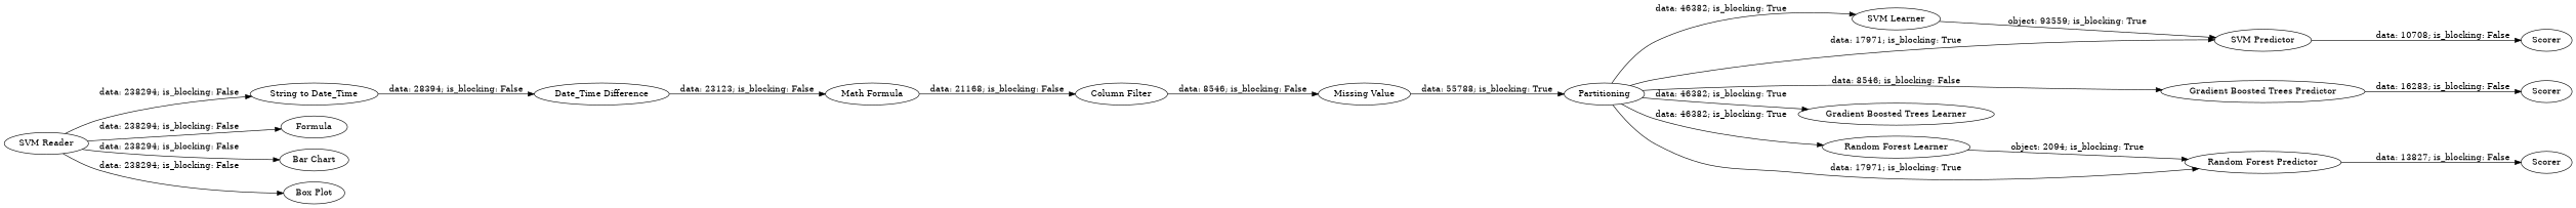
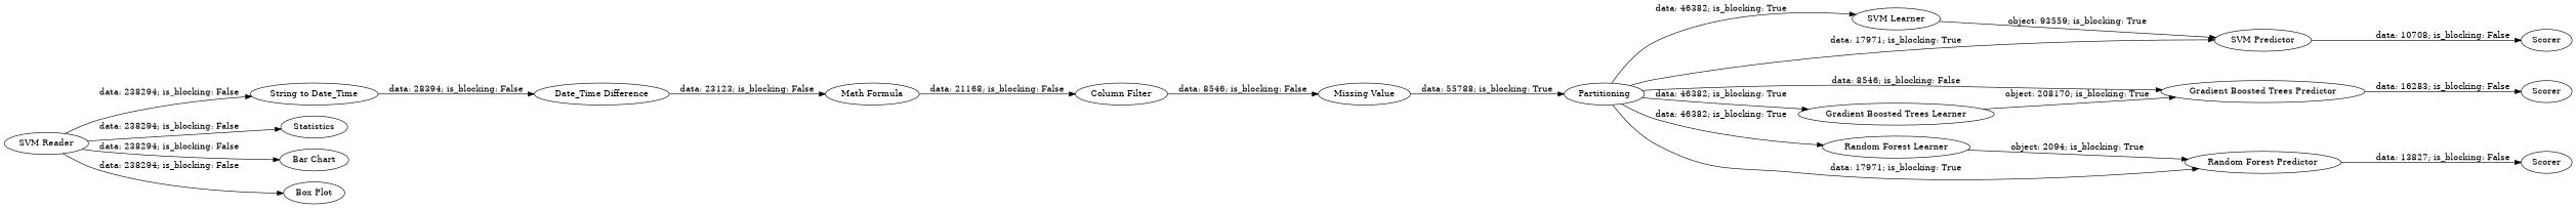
  digraph {
    rankdir=LR
    n1 [label="Math Formula"]
    n2 [label="Column Filter"]
    n3 [label="Missing Value"]
    n4 [label="Date_Time Difference"]
    n5 [label="String to Date_Time"]
    n6 [label="SVM Learner"]
    n7 [label="SVM Predictor"]
    n8 [label=Scorer]
    n9 [label=Scorer]
-   n10 [label=Formula]
+   n10 [label=Statistics]
    n11 [label="SVM Reader"]
    n12 [label="Bar Chart"]
    n13 [label="Box Plot"]
    n14 [label=Partitioning]
    n15 [label="Gradient Boosted Trees Predictor"]
    n16 [label="Random Forest Predictor"]
    n17 [label="Gradient Boosted Trees Learner"]
    n18 [label="Random Forest Learner"]
    n19 [label=Scorer]
    n1 -> n2 [label="data: 21168; is_blocking: False"]
    n2 -> n3 [label="data: 8546; is_blocking: False"]
    n3 -> n14 [label="data: 55788; is_blocking: True"]
    n4 -> n1 [label="data: 23123; is_blocking: False"]
    n5 -> n4 [label="data: 28394; is_blocking: False"]
    n6 -> n7 [label="object: 93559; is_blocking: True"]
    n7 -> n8 [label="data: 10708; is_blocking: False"]
    n11 -> n5 [label="data: 238294; is_blocking: False"]
    n11 -> n10 [label="data: 238294; is_blocking: False"]
    n11 -> n12 [label="data: 238294; is_blocking: False"]
    n11 -> n13 [label="data: 238294; is_blocking: False"]
    n14 -> n6 [label="data: 46382; is_blocking: True"]
    n14 -> n7 [label="data: 17971; is_blocking: True"]
    n14 -> n15 [label="data: 8546; is_blocking: False"]
    n14 -> n16 [label="data: 17971; is_blocking: True"]
    n14 -> n17 [label="data: 46382; is_blocking: True"]
    n14 -> n18 [label="data: 46382; is_blocking: True"]
    n15 -> n19 [label="data: 16283; is_blocking: False"]
    n16 -> n9 [label="data: 13827; is_blocking: False"]
+   n17 -> n15 [label="object: 208170; is_blocking: True"]
    n18 -> n16 [label="object: 2094; is_blocking: True"]
  }
